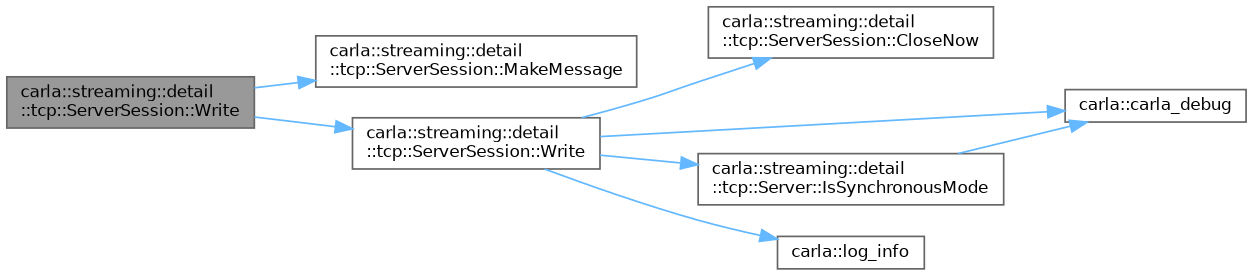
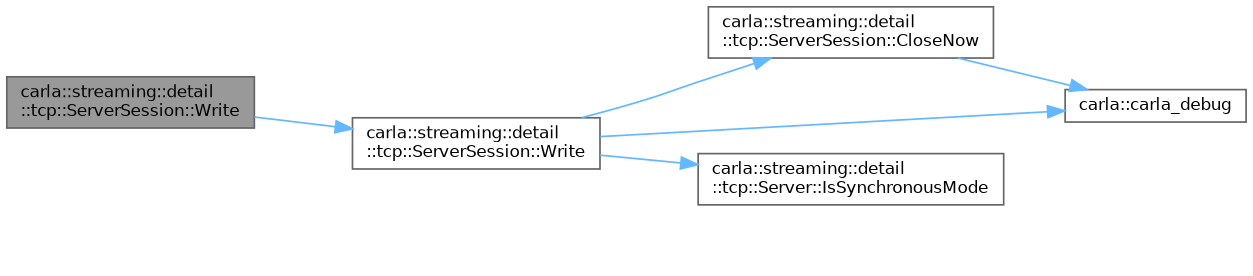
  digraph {
    rankdir=LR
    node [color=grey40 fillcolor=white fontname=Helvetica fontsize=10 shape=box style=filled]
    edge [color=steelblue1 fontname=Helvetica fontsize=10 labelfontname=Helvetica labelfontsize=10 style=solid]
    n1 [color=gray40 fillcolor=grey60 fontcolor=black height=0.2 label="carla::streaming::detail\l::tcp::ServerSession::Write" width=0.4]
-   n2 [height=0.2 label="carla::streaming::detail\l::tcp::ServerSession::MakeMessage" width=0.4]
    n3 [height=0.2 label="carla::streaming::detail\l::tcp::ServerSession::Write" width=0.4]
    n4 [height=0.2 label="carla::streaming::detail\l::tcp::ServerSession::CloseNow" width=0.4]
    n5 [height=0.2 label="carla::carla_debug" width=0.4]
    n6 [height=0.2 label="carla::streaming::detail\l::tcp::Server::IsSynchronousMode" width=0.4]
-   n7 [height=0.2 label="carla::log_info" width=0.4]
-   n1 -> n2
    n1 -> n3
    n3 -> n4
    n3 -> n5
    n3 -> n6
-   n3 -> n7
-   n6 -> n5
+   n4 -> n5
  }
